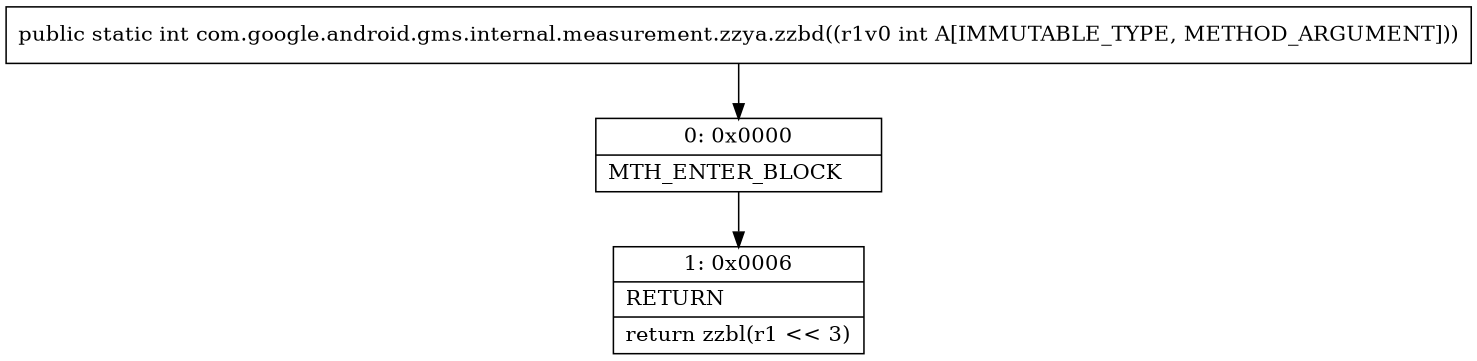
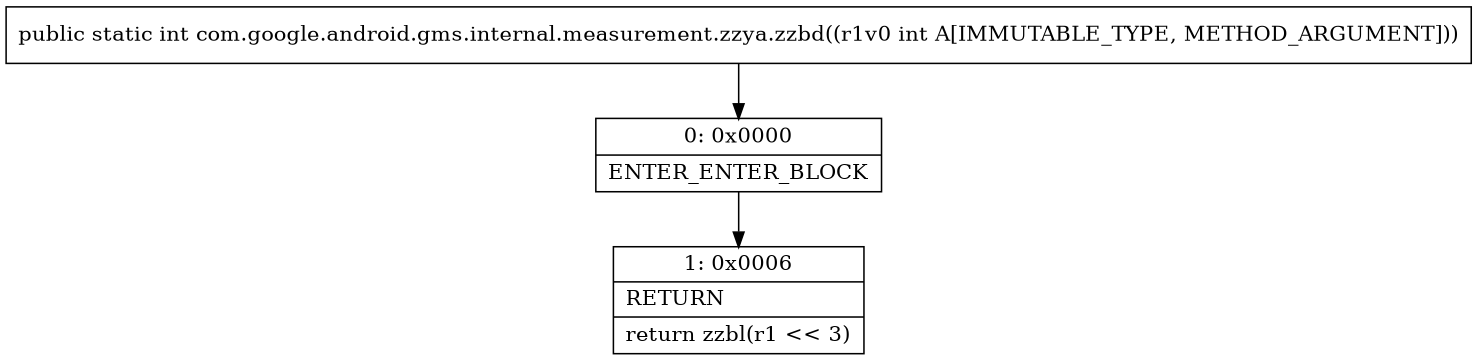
  digraph {
    node [shape=record]
-   n1 [label="{0\:\ 0x0000|MTH_ENTER_BLOCK\l}"]
+   n1 [label="{0\:\ 0x0000|ENTER_ENTER_BLOCK\l}"]
    n2 [label="{1\:\ 0x0006|RETURN\l|return zzbl(r1 \<\< 3)\l}"]
    n3 [label="{public static int com.google.android.gms.internal.measurement.zzya.zzbd((r1v0 int A[IMMUTABLE_TYPE, METHOD_ARGUMENT])) }"]
    n1 -> n2
    n3 -> n1
  }
